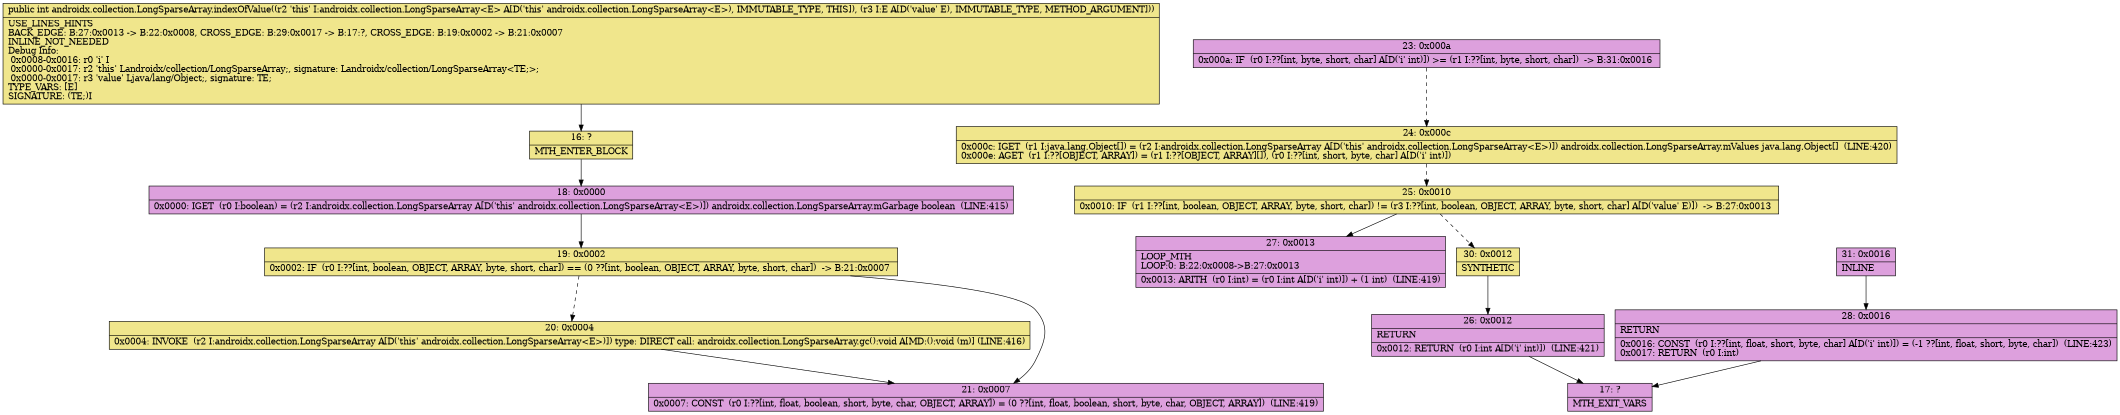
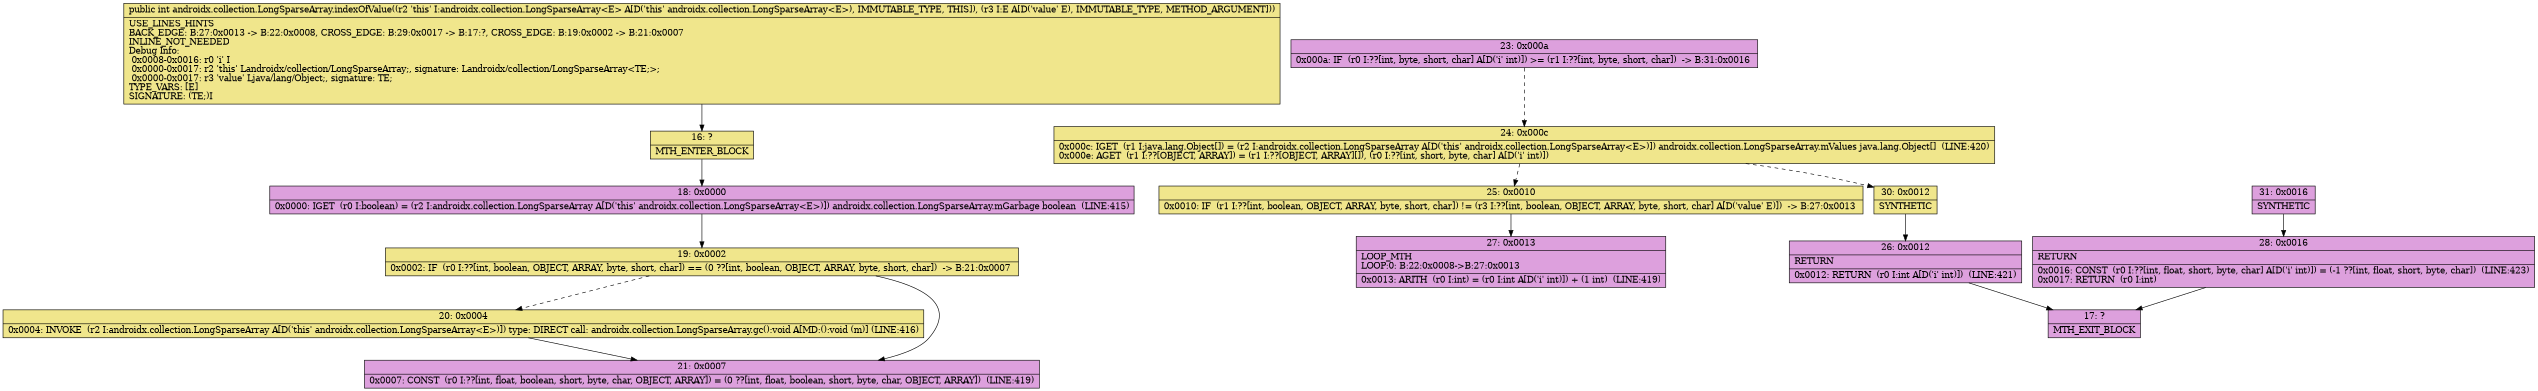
  digraph {
    node [fillcolor=plum shape=record style=filled]
    n1 [fillcolor=khaki label="{16\:\ ?|MTH_ENTER_BLOCK\l}"]
    n2 [label="{18\:\ 0x0000|0x0000: IGET  (r0 I:boolean) = (r2 I:androidx.collection.LongSparseArray A[D('this' androidx.collection.LongSparseArray\<E\>)]) androidx.collection.LongSparseArray.mGarbage boolean  (LINE:415)\l}"]
    n3 [fillcolor=khaki label="{19\:\ 0x0002|0x0002: IF  (r0 I:??[int, boolean, OBJECT, ARRAY, byte, short, char]) == (0 ??[int, boolean, OBJECT, ARRAY, byte, short, char])  \-\> B:21:0x0007 \l}"]
    n4 [fillcolor=khaki label="{20\:\ 0x0004|0x0004: INVOKE  (r2 I:androidx.collection.LongSparseArray A[D('this' androidx.collection.LongSparseArray\<E\>)]) type: DIRECT call: androidx.collection.LongSparseArray.gc():void A[MD:():void (m)] (LINE:416)\l}"]
    n5 [label="{21\:\ 0x0007|0x0007: CONST  (r0 I:??[int, float, boolean, short, byte, char, OBJECT, ARRAY]) = (0 ??[int, float, boolean, short, byte, char, OBJECT, ARRAY])  (LINE:419)\l}"]
    n6 [label="{23\:\ 0x000a|0x000a: IF  (r0 I:??[int, byte, short, char] A[D('i' int)]) \>= (r1 I:??[int, byte, short, char])  \-\> B:31:0x0016 \l}"]
    n7 [fillcolor=khaki label="{24\:\ 0x000c|0x000c: IGET  (r1 I:java.lang.Object[]) = (r2 I:androidx.collection.LongSparseArray A[D('this' androidx.collection.LongSparseArray\<E\>)]) androidx.collection.LongSparseArray.mValues java.lang.Object[]  (LINE:420)\l0x000e: AGET  (r1 I:??[OBJECT, ARRAY]) = (r1 I:??[OBJECT, ARRAY][]), (r0 I:??[int, short, byte, char] A[D('i' int)]) \l}"]
    n8 [fillcolor=khaki label="{25\:\ 0x0010|0x0010: IF  (r1 I:??[int, boolean, OBJECT, ARRAY, byte, short, char]) != (r3 I:??[int, boolean, OBJECT, ARRAY, byte, short, char] A[D('value' E)])  \-\> B:27:0x0013 \l}"]
-   n9 [label="{31\:\ 0x0016|INLINE\l}"]
+   n9 [label="{31\:\ 0x0016|SYNTHETIC\l}"]
    n10 [label="{28\:\ 0x0016|RETURN\l|0x0016: CONST  (r0 I:??[int, float, short, byte, char] A[D('i' int)]) = (\-1 ??[int, float, short, byte, char])  (LINE:423)\l0x0017: RETURN  (r0 I:int) \l}"]
    n11 [label="{27\:\ 0x0013|LOOP_MTH\lLOOP:0: B:22:0x0008\-\>B:27:0x0013\l|0x0013: ARITH  (r0 I:int) = (r0 I:int A[D('i' int)]) + (1 int)  (LINE:419)\l}"]
    n12 [fillcolor=khaki label="{30\:\ 0x0012|SYNTHETIC\l}"]
    n13 [label="{26\:\ 0x0012|RETURN\l|0x0012: RETURN  (r0 I:int A[D('i' int)])  (LINE:421)\l}"]
-   n14 [label="{17\:\ ?|MTH_EXIT_VARS\l}"]
+   n14 [label="{17\:\ ?|MTH_EXIT_BLOCK\l}"]
    n15 [fillcolor=khaki label="{public int androidx.collection.LongSparseArray.indexOfValue((r2 'this' I:androidx.collection.LongSparseArray\<E\> A[D('this' androidx.collection.LongSparseArray\<E\>), IMMUTABLE_TYPE, THIS]), (r3 I:E A[D('value' E), IMMUTABLE_TYPE, METHOD_ARGUMENT]))  | USE_LINES_HINTS\lBACK_EDGE: B:27:0x0013 \-\> B:22:0x0008, CROSS_EDGE: B:29:0x0017 \-\> B:17:?, CROSS_EDGE: B:19:0x0002 \-\> B:21:0x0007\lINLINE_NOT_NEEDED\lDebug Info:\l  0x0008\-0x0016: r0 'i' I\l  0x0000\-0x0017: r2 'this' Landroidx\/collection\/LongSparseArray;, signature: Landroidx\/collection\/LongSparseArray\<TE;\>;\l  0x0000\-0x0017: r3 'value' Ljava\/lang\/Object;, signature: TE;\lTYPE_VARS: [E]\lSIGNATURE: (TE;)I\l}"]
    n1 -> n2
    n2 -> n3
    n3 -> n4 [style=dashed]
    n3 -> n5
    n4 -> n5
    n6 -> n7 [style=dashed]
    n7 -> n8 [style=dashed]
    n8 -> n11
-   n8 -> n12 [style=dashed]
+   n7 -> n12 [style=dashed]
    n9 -> n10
    n10 -> n14
    n12 -> n13
    n13 -> n14
    n15 -> n1
  }
